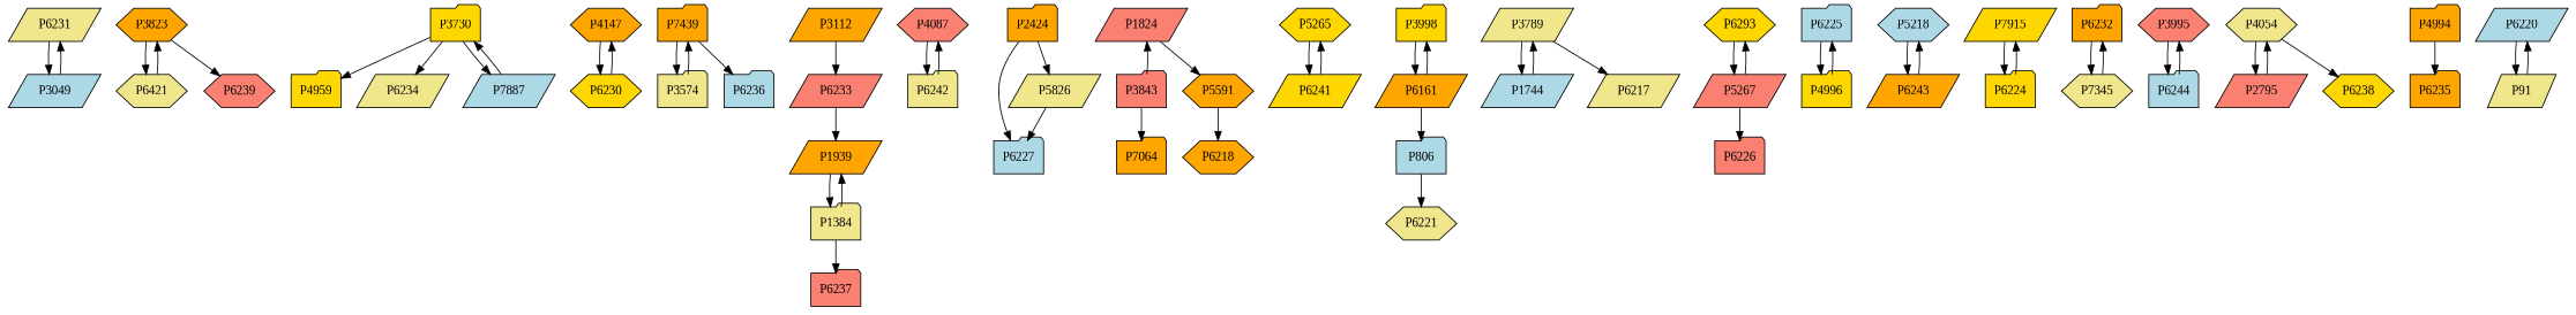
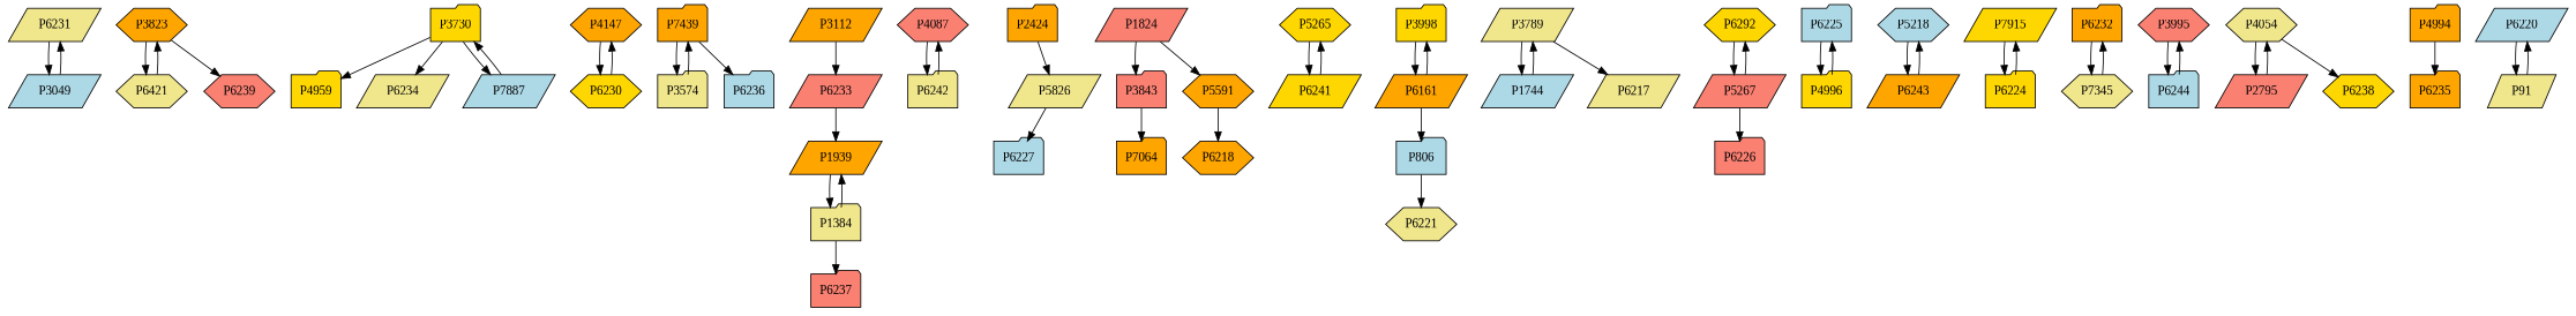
  digraph {
    fontname="Liberation Serif"
    node [fillcolor=orange fontname="Liberation Serif" shape=folder style=filled]
    edge [fontname="Liberation Serif"]
    P6231 [fillcolor=khaki shape=parallelogram]
    P3049 [fillcolor=lightblue shape=parallelogram]
    P3823 [shape=hexagon]
    P6421 [fillcolor=khaki shape=hexagon]
    P6239 [fillcolor=salmon shape=hexagon]
    P4959 [fillcolor=gold]
    P6234 [fillcolor=khaki shape=parallelogram]
    P4147 [shape=hexagon]
    P6230 [fillcolor=gold shape=hexagon]
    P7439
    P3574 [fillcolor=khaki]
    P6236 [fillcolor=lightblue]
    P6233 [fillcolor=salmon shape=parallelogram]
    P1939 [shape=parallelogram]
    P3112 [shape=parallelogram]
    P1384 [fillcolor=khaki]
    P6237 [fillcolor=salmon]
    P4087 [fillcolor=salmon shape=hexagon]
    P6242 [fillcolor=khaki]
    P2424
    P6227 [fillcolor=lightblue]
    P5826 [fillcolor=khaki shape=parallelogram]
    P5591 [shape=hexagon]
    P6218 [shape=hexagon]
    P5265 [fillcolor=gold shape=hexagon]
    P6241 [fillcolor=gold shape=parallelogram]
    P3998 [fillcolor=gold]
    P6161 [shape=parallelogram]
    P806 [fillcolor=lightblue]
    P6221 [fillcolor=khaki shape=hexagon]
    P3789 [fillcolor=khaki shape=parallelogram]
    n32 [fillcolor=lightblue label=P1744 shape=parallelogram]
    P6217 [fillcolor=khaki shape=parallelogram]
-   P6292 [fillcolor=gold shape=hexagon label=P6293]
+   P6292 [fillcolor=gold shape=hexagon]
    P5267 [fillcolor=salmon shape=parallelogram]
    P6226 [fillcolor=salmon]
    P6225 [fillcolor=lightblue]
    P4996 [fillcolor=gold]
    P5218 [fillcolor=lightblue shape=hexagon]
    P6243 [shape=parallelogram]
    P3730 [fillcolor=gold]
    P7887 [fillcolor=lightblue shape=parallelogram]
    P7915 [fillcolor=gold shape=parallelogram]
    P6224 [fillcolor=gold]
    P6232
    P7345 [fillcolor=khaki shape=hexagon]
    P3995 [fillcolor=salmon shape=hexagon]
    P6244 [fillcolor=lightblue]
    P3843 [fillcolor=salmon]
    P1824 [fillcolor=salmon shape=parallelogram]
    P7064
    P4054 [fillcolor=khaki shape=hexagon]
    P2795 [fillcolor=salmon shape=parallelogram]
    P6238 [fillcolor=gold shape=hexagon]
    P4994
    P6235
    P6220 [fillcolor=lightblue shape=parallelogram]
    P91 [fillcolor=khaki shape=parallelogram]
    P6231 -> P3049
    P3049 -> P6231
    P3823 -> P6421
    P3823 -> P6239
    P6421 -> P3823
    P4147 -> P6230
    P6230 -> P4147
    P7439 -> P3574
    P7439 -> P6236
    P3574 -> P7439
    P6233 -> P1939
    P1939 -> P1384
    P3112 -> P6233
    P1384 -> P1939
    P1384 -> P6237
    P4087 -> P6242
    P6242 -> P4087
-   P2424 -> P6227
    P2424 -> P5826
    P5826 -> P6227
    P5591 -> P6218
    P5265 -> P6241
    P6241 -> P5265
    P3998 -> P6161
    P6161 -> P3998
    P6161 -> P806
    P806 -> P6221
    P3789 -> n32
    P3789 -> P6217
    n32 -> P3789
    P6292 -> P5267
    P5267 -> P6292
    P5267 -> P6226
    P6225 -> P4996
    P4996 -> P6225
    P5218 -> P6243
    P6243 -> P5218
    P3730 -> P4959
    P3730 -> P6234
    P3730 -> P7887
    P7887 -> P3730
    P7915 -> P6224
    P6224 -> P7915
    P6232 -> P7345
    P7345 -> P6232
    P3995 -> P6244
    P6244 -> P3995
-   P3843 -> P1824
+   P1824 -> P3843
    P3843 -> P7064
    P1824 -> P5591
    P4054 -> P2795
    P4054 -> P6238
    P2795 -> P4054
    P4994 -> P6235
    P6220 -> P91
    P91 -> P6220
  }
